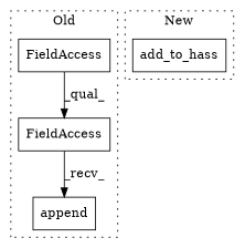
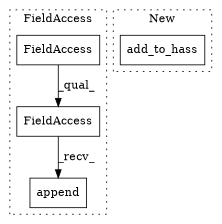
  digraph {
    node [a=32 s=1383 shape=box]
    n1 [l="7,1" label=append s="1412,1431"]
    n2 [a=22 l=28 label=FieldAccess]
    n3 [a=22 l=19 label=FieldAccess]
    n4 [l="12,1" label=add_to_hass s="1376,1392"]
    subgraph cluster_1 {
-     label=Old
+     label=FieldAccess
      style=dotted
      n1
      n2
      n3
    }
    subgraph cluster_2 {
      label=New
      style=dotted
      n4
    }
    n2 -> n1 [label=_recv_]
    n3 -> n2 [label=_qual_]
  }
